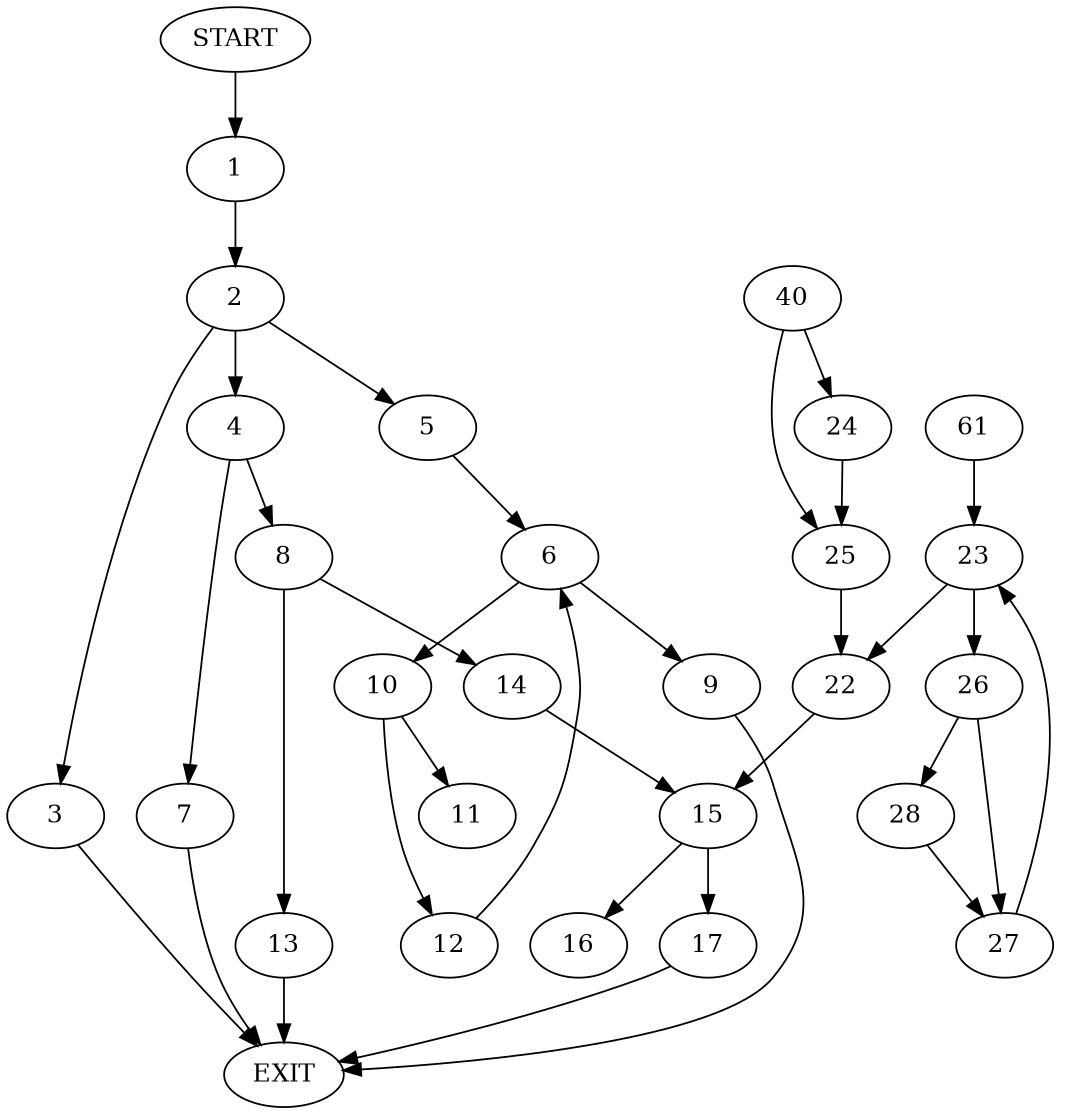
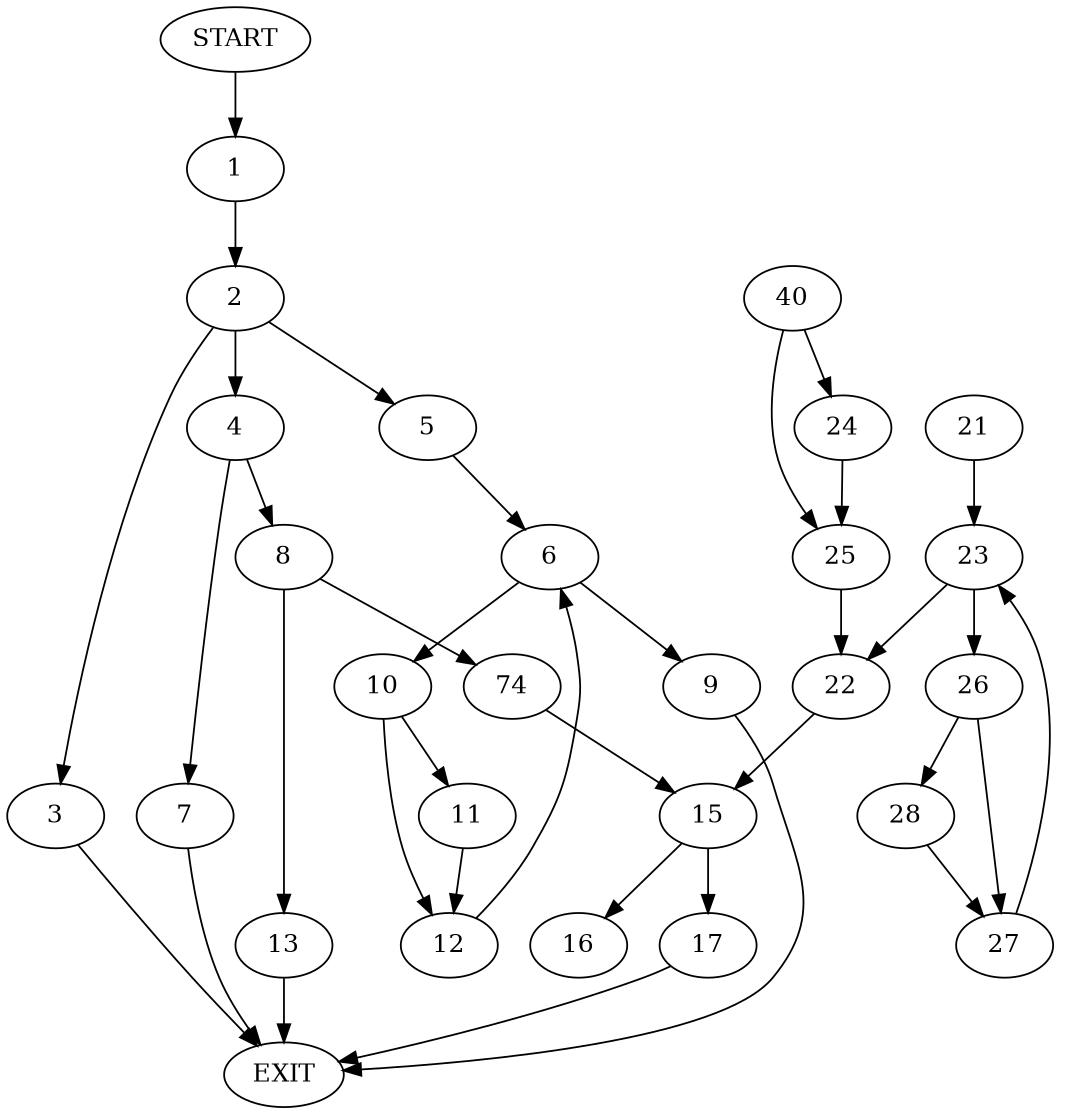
  digraph {
    n1 [label=START]
    1
    2
    n4 [label=EXIT]
    3
    4
    5
    7
    8
    6
    13
-   14
+   14 [label=74]
    9
    10
    11
    12
    15
    16
    17
    22
    n21 [label=40]
    24
    25
-   21 [label=61]
+   21
    23
    26
    27
    28
    n1 -> 1
    1 -> 2
    2 -> 3
    2 -> 4
    2 -> 5
    3 -> n4
    4 -> 7
    4 -> 8
    5 -> 6
    7 -> n4
    8 -> 13
    8 -> 14
    6 -> 9
    6 -> 10
    13 -> n4
    14 -> 15
    9 -> n4
    10 -> 11
    10 -> 12
+   11 -> 12
    12 -> 6
    15 -> 16
    15 -> 17
    17 -> n4
    22 -> 15
    n21 -> 24
    n21 -> 25
    24 -> 25
    25 -> 22
    21 -> 23
    23 -> 22
    23 -> 26
    26 -> 27
    26 -> 28
    27 -> 23
    28 -> 27
  }
